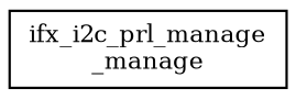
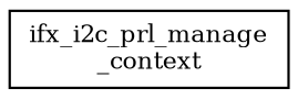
  digraph {
    rankdir=LR
    fontname="DejaVu Serif"
-   n1 [color=black fillcolor=white fontname="DejaVu Serif" fontsize=10 height=0.2 label="ifx_i2c_prl_manage\l_manage" shape=record style=filled width=0.4]
+   n1 [color=black fillcolor=white fontname="DejaVu Serif" fontsize=10 height=0.2 label="ifx_i2c_prl_manage\l_context" shape=record style=filled width=0.4]
  }
